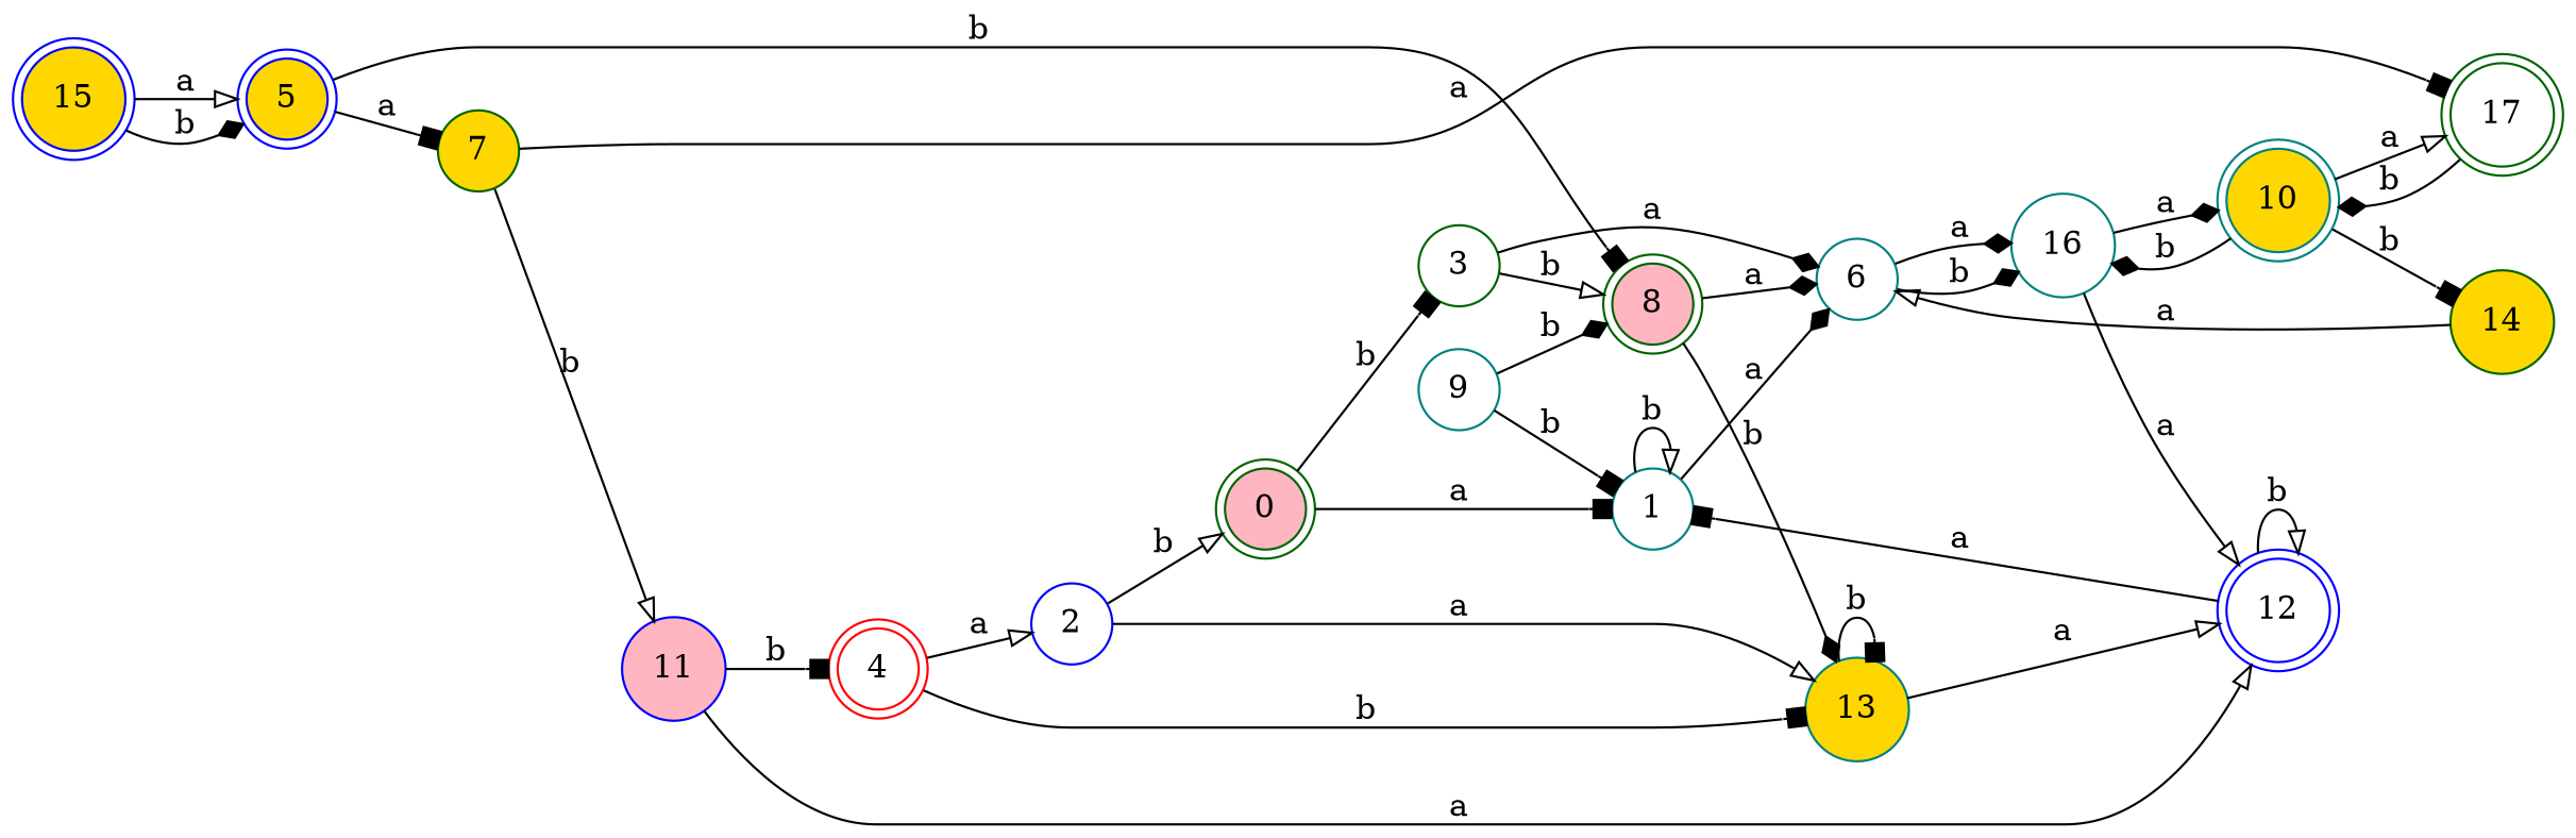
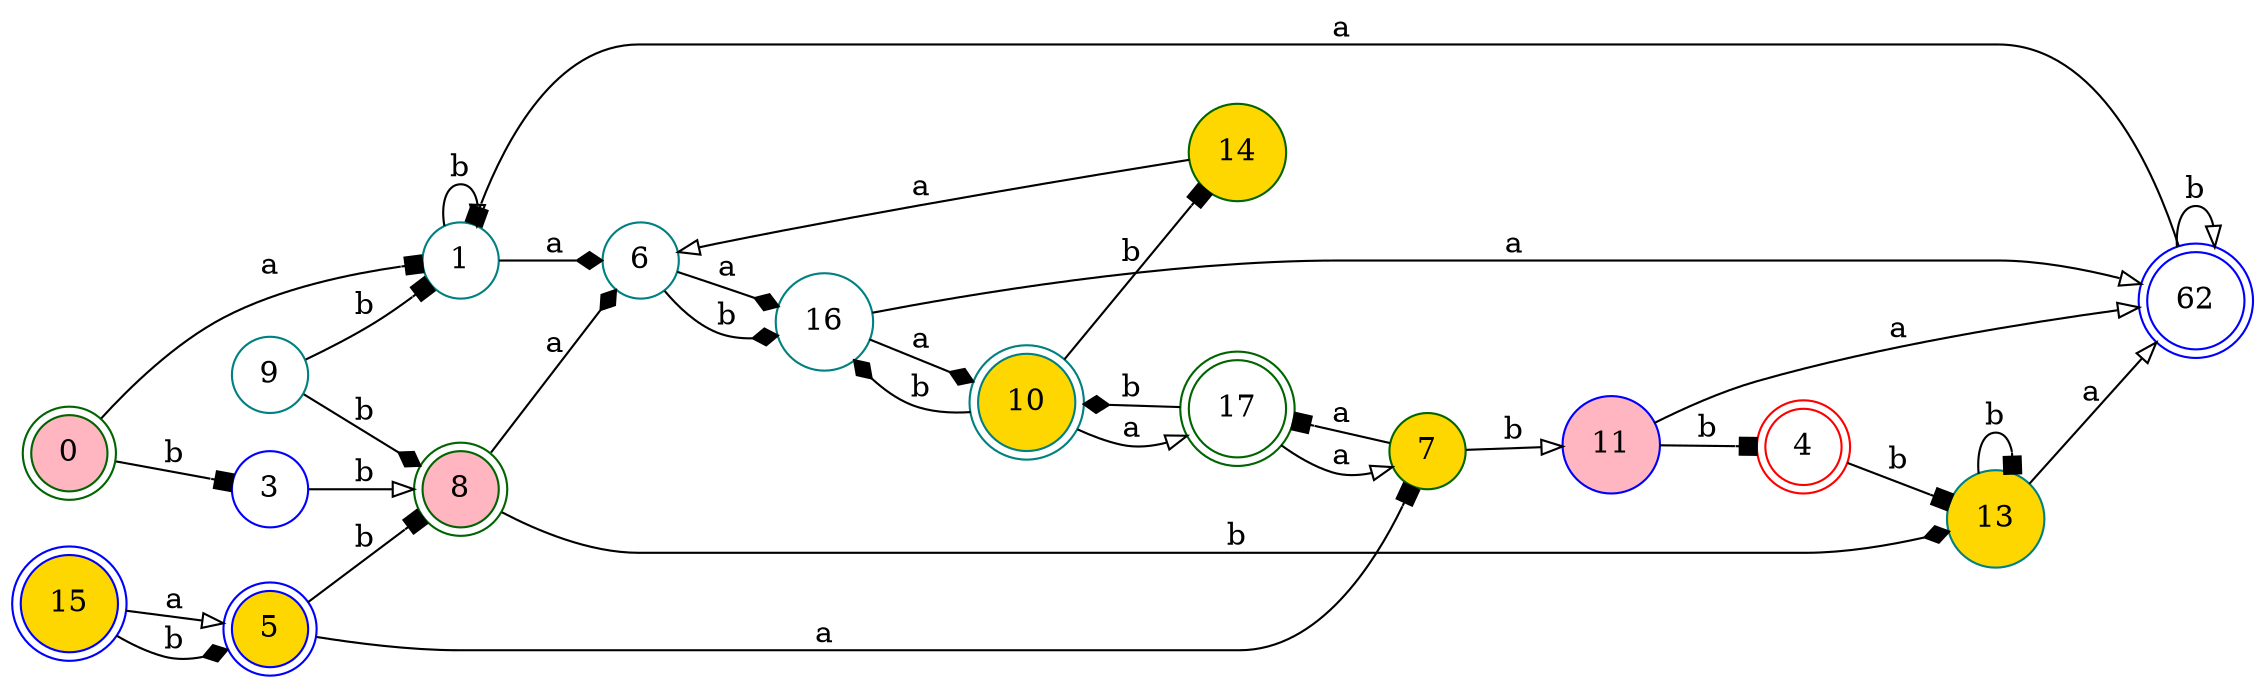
  digraph {
    rankdir=LR
    node [color=teal fillcolor=white shape=circle style=filled]
    edge [arrowhead=onormal]
    n1 [color=darkgreen fillcolor=lightpink label=0 shape=doublecircle style="rounded,filled"]
    n2 [label=1]
-   n3 [color=darkgreen label=3]
+   n3 [color=blue label=3]
    n4 [label=6]
    n5 [color=darkgreen fillcolor=lightpink label=8 shape=doublecircle style="rounded,filled"]
    n6 [label=16]
-   n7 [color=blue label=2]
    n8 [fillcolor=gold label=13]
-   n9 [color=blue label=12 shape=doublecircle style="rounded,filled"]
+   n9 [color=blue label=62 shape=doublecircle style="rounded,filled"]
    n10 [color=red label=4 shape=doublecircle style="rounded,filled"]
    n11 [color=blue fillcolor=gold label=5 shape=doublecircle style="rounded,filled"]
    n12 [color=darkgreen fillcolor=gold label=7]
    n13 [color=blue fillcolor=lightpink label=11]
    n14 [color=darkgreen label=17 shape=doublecircle style="rounded,filled"]
    n15 [fillcolor=gold label=10 shape=doublecircle style="rounded,filled"]
    n16 [label=9]
    n17 [color=darkgreen fillcolor=gold label=14]
    n18 [color=blue fillcolor=gold label=15 shape=doublecircle style="rounded,filled"]
    n1 -> n2 [arrowhead=box label=a]
    n1 -> n3 [arrowhead=box label=b]
    n2 -> n2 [label=b]
    n2 -> n4 [arrowhead=diamond label=a]
-   n3 -> n4 [arrowhead=diamond label=a]
    n3 -> n5 [label=b]
    n4 -> n6 [arrowhead=diamond label=a]
    n4 -> n6 [arrowhead=diamond label=b]
    n5 -> n4 [arrowhead=diamond label=a]
    n5 -> n8 [arrowhead=diamond label=b]
    n6 -> n9 [label=a]
    n6 -> n15 [arrowhead=diamond label=a]
-   n7 -> n1 [label=b]
-   n7 -> n8 [label=a]
    n8 -> n8 [arrowhead=box label=b]
    n8 -> n9 [label=a]
    n9 -> n2 [arrowhead=box label=a]
    n9 -> n9 [label=b]
-   n10 -> n7 [label=a]
    n10 -> n8 [arrowhead=box label=b]
    n11 -> n5 [arrowhead=box label=b]
    n11 -> n12 [arrowhead=box label=a]
    n12 -> n13 [label=b]
    n12 -> n14 [arrowhead=box label=a]
    n13 -> n9 [label=a]
    n13 -> n10 [arrowhead=box label=b]
+   n14 -> n12 [label=a]
    n14 -> n15 [arrowhead=diamond label=b]
    n15 -> n6 [arrowhead=diamond label=b]
    n15 -> n14 [label=a]
    n15 -> n17 [arrowhead=box label=b]
    n16 -> n2 [arrowhead=box label=b]
    n16 -> n5 [arrowhead=diamond label=b]
    n17 -> n4 [label=a]
    n18 -> n11 [label=a]
    n18 -> n11 [arrowhead=diamond label=b]
  }
